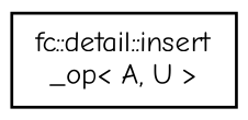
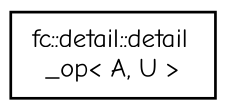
  digraph {
    rankdir=LR
    fontname="Comic Neue"
-   n1 [color=black fillcolor=white fontname="Comic Neue" fontsize=10 height=0.2 label="fc::detail::insert\l_op\< A, U \>" shape=record style=filled width=0.4]
+   n1 [color=black fillcolor=white fontname="Comic Neue" fontsize=10 height=0.2 label="fc::detail::detail\l_op\< A, U \>" shape=record style=filled width=0.4]
  }
